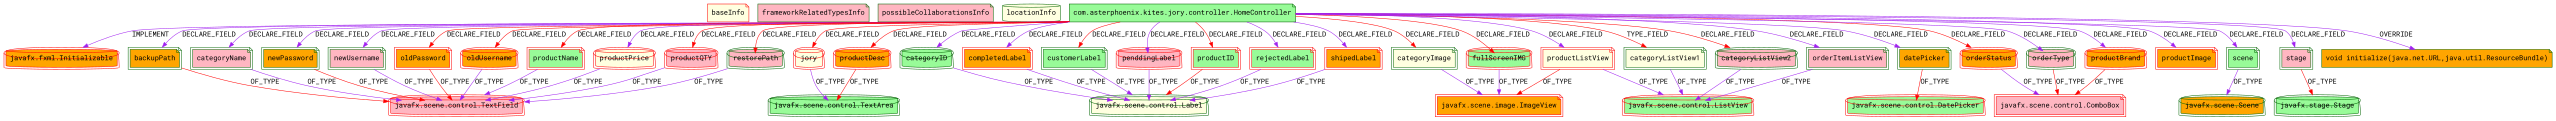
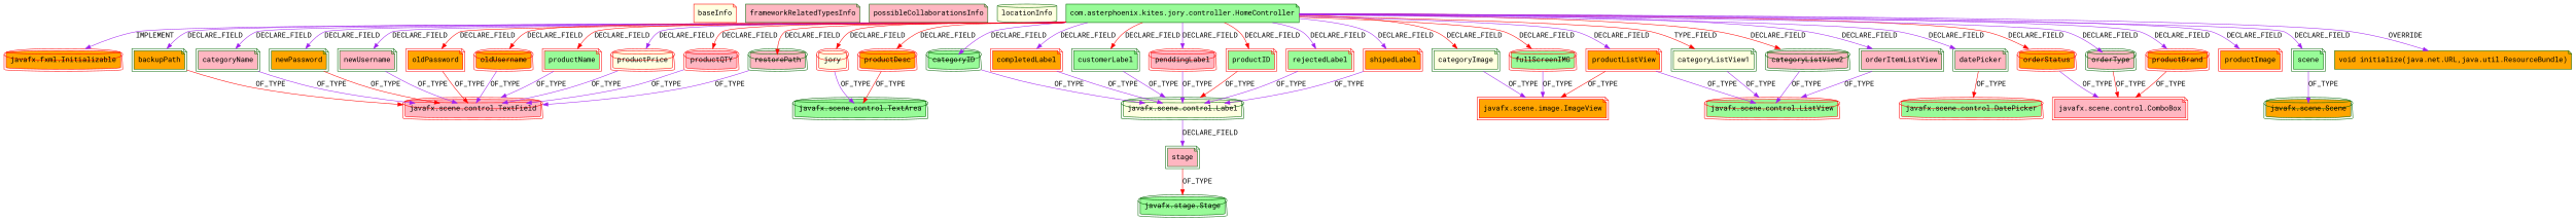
  digraph {
    fontname="Roboto Mono"
    node [color=red fillcolor=lightpink fontname="Roboto Mono" shape=note style=filled isFrameworkType=true vertexType=FIELD_DECLARATION peripheries=2]
    edge [color=purple fontname="Roboto Mono"]
    baseInfo [category=extension_graph fillcolor=lightyellow graphId=1892 isAnonymous=false possibleRelation=false isFrameworkType="" vertexType="" peripheries=""]
    frameworkRelatedTypesInfo [0="javafx.fxml.Initializable" color=darkgreen isFrameworkType="" vertexType="" peripheries=""]
    possibleCollaborationsInfo [color=darkgreen isFrameworkType="" vertexType="" peripheries=""]
    locationInfo [color=darkgreen contextSignature=HomeController filePath="/aster-phoenix-Kites-Jory/Kites-Jory-master/src/com/asterphoenix/kites/jory/controller/HomeController.java" fillcolor=lightyellow graphId=1892 projectName="aster-phoenix-Kites-Jory" shape=cylinder isFrameworkType="" vertexType="" peripheries=""]
    n5 [color=darkgreen fillcolor=palegreen isFrameworkType=false label="com.asterphoenix.kites.jory.controller.HomeController" vertexType=ROOT_CLIENT_CLASS_DECLARATION peripheries=""]
    n6 [fillcolor=orange label="javafx.fxml.Initializable" shape=cylinder vertexType=FRAMEWORK_INTERFACE_TYPE]
    n7 [color=darkgreen fillcolor=orange label=backupPath]
    n8 [fillcolor=lightyellow label=jory shape=cylinder]
    n9 [color=darkgreen fillcolor=palegreen label=categoryID shape=cylinder]
    n10 [color=darkgreen fillcolor=lightyellow label=categoryImage]
    n11 [color=darkgreen fillcolor=lightyellow label=categoryListView1]
    n12 [color=darkgreen label=categoryListView2 shape=cylinder]
    n13 [color=darkgreen label=categoryName]
    n14 [fillcolor=orange label=completedLabel]
    n15 [color=darkgreen fillcolor=palegreen label=customerLabel]
-   n16 [color=darkgreen fillcolor=orange label=datePicker]
+   n16 [color=darkgreen label=datePicker]
    n17 [fillcolor=palegreen label=fullScreenIMG shape=cylinder]
    n18 [color=darkgreen fillcolor=orange label=newPassword]
    n19 [color=darkgreen label=newUsername]
    n20 [fillcolor=orange label=oldPassword]
    n21 [fillcolor=orange label=oldUsername shape=cylinder]
    n22 [color=darkgreen label=orderItemListView]
    n23 [fillcolor=orange label=orderStatus shape=cylinder]
    n24 [color=darkgreen label=orderType shape=cylinder]
    n25 [label=penddingLabel shape=cylinder]
    n26 [fillcolor=orange label=productBrand shape=cylinder]
    n27 [fillcolor=orange label=productDesc shape=cylinder]
    n28 [fillcolor=palegreen label=productID]
    n29 [fillcolor=orange label=productImage]
-   n30 [fillcolor=lightyellow label=productListView]
+   n30 [fillcolor=orange label=productListView]
    n31 [fillcolor=palegreen label=productName]
    n32 [fillcolor=lightyellow label=productPrice shape=cylinder]
    n33 [label=productQTY shape=cylinder]
    n34 [fillcolor=palegreen label=rejectedLabel]
    n35 [color=darkgreen label=restorePath shape=cylinder]
    n36 [color=darkgreen fillcolor=palegreen label=scene]
    n37 [fillcolor=orange label=shipedLabel]
    n38 [color=darkgreen label=stage]
    n39 [color=darkgreen fillcolor=orange isFrameworkType=false label="void initialize(java.net.URL,java.util.ResourceBundle)" vertexType=OVERRIDING_METHOD_DECLARATION peripheries=""]
    n40 [label="javafx.scene.control.TextField" shape=cylinder vertexType=FRAMEWORK_CLASS_TYPE]
    n41 [color=darkgreen fillcolor=palegreen label="javafx.scene.control.TextArea" shape=cylinder vertexType=FRAMEWORK_CLASS_TYPE]
    n42 [color=darkgreen fillcolor=lightyellow label="javafx.scene.control.Label" shape=cylinder vertexType=FRAMEWORK_CLASS_TYPE]
    n43 [fillcolor=orange label="javafx.scene.image.ImageView" vertexType=FRAMEWORK_CLASS_TYPE]
    n44 [fillcolor=palegreen label="javafx.scene.control.ListView" shape=cylinder vertexType=FRAMEWORK_CLASS_TYPE]
    n45 [fillcolor=palegreen label="javafx.scene.control.DatePicker" shape=cylinder vertexType=FRAMEWORK_CLASS_TYPE]
    n46 [label="javafx.scene.control.ComboBox" vertexType=FRAMEWORK_CLASS_TYPE]
    n47 [color=darkgreen fillcolor=orange label="javafx.scene.Scene" shape=cylinder vertexType=FRAMEWORK_CLASS_TYPE]
    n48 [color=darkgreen fillcolor=palegreen label="javafx.stage.Stage" shape=cylinder vertexType=FRAMEWORK_CLASS_TYPE]
    n5 -> n6 [label=IMPLEMENT]
    n5 -> n7 [label=DECLARE_FIELD]
    n5 -> n8 [color=red label=DECLARE_FIELD]
    n5 -> n9 [label=DECLARE_FIELD]
    n5 -> n10 [color=red label=DECLARE_FIELD]
    n5 -> n11 [color=red label=TYPE_FIELD]
    n5 -> n12 [color=red label=DECLARE_FIELD]
    n5 -> n13 [label=DECLARE_FIELD]
    n5 -> n14 [label=DECLARE_FIELD]
    n5 -> n15 [color=red label=DECLARE_FIELD]
    n5 -> n16 [label=DECLARE_FIELD]
    n5 -> n17 [color=red label=DECLARE_FIELD]
    n5 -> n18 [label=DECLARE_FIELD]
    n5 -> n19 [label=DECLARE_FIELD]
    n5 -> n20 [color=red label=DECLARE_FIELD]
    n5 -> n21 [color=red label=DECLARE_FIELD]
    n5 -> n22 [label=DECLARE_FIELD]
    n5 -> n23 [color=red label=DECLARE_FIELD]
    n5 -> n24 [label=DECLARE_FIELD]
    n5 -> n25 [label=DECLARE_FIELD]
    n5 -> n26 [label=DECLARE_FIELD]
    n5 -> n27 [color=red label=DECLARE_FIELD]
    n5 -> n28 [color=red label=DECLARE_FIELD]
    n5 -> n29 [label=DECLARE_FIELD]
    n5 -> n30 [label=DECLARE_FIELD]
    n5 -> n31 [color=red label=DECLARE_FIELD]
    n5 -> n32 [label=DECLARE_FIELD]
    n5 -> n33 [color=red label=DECLARE_FIELD]
    n5 -> n34 [label=DECLARE_FIELD]
    n5 -> n35 [color=red label=DECLARE_FIELD]
    n5 -> n36 [label=DECLARE_FIELD]
    n5 -> n37 [label=DECLARE_FIELD]
-   n5 -> n38 [label=DECLARE_FIELD]
+   n42 -> n38 [label=DECLARE_FIELD]
    n5 -> n39 [label=OVERRIDE]
    n7 -> n40 [color=red label=OF_TYPE]
    n8 -> n41 [label=OF_TYPE]
    n9 -> n42 [label=OF_TYPE]
    n10 -> n43 [label=OF_TYPE]
    n11 -> n44 [label=OF_TYPE]
    n12 -> n44 [label=OF_TYPE]
    n13 -> n40 [label=OF_TYPE]
    n14 -> n42 [label=OF_TYPE]
    n15 -> n42 [label=OF_TYPE]
    n16 -> n45 [color=red label=OF_TYPE]
    n17 -> n43 [label=OF_TYPE]
    n18 -> n40 [color=red label=OF_TYPE]
    n19 -> n40 [label=OF_TYPE]
    n20 -> n40 [color=red label=OF_TYPE]
    n21 -> n40 [label=OF_TYPE]
    n22 -> n44 [label=OF_TYPE]
    n23 -> n46 [label=OF_TYPE]
    n24 -> n46 [color=red label=OF_TYPE]
    n25 -> n42 [label=OF_TYPE]
    n26 -> n46 [color=red label=OF_TYPE]
    n27 -> n41 [color=red label=OF_TYPE]
    n28 -> n42 [color=red label=OF_TYPE]
    n30 -> n43 [color=red label=OF_TYPE]
    n30 -> n44 [label=OF_TYPE]
    n31 -> n40 [label=OF_TYPE]
    n32 -> n40 [label=OF_TYPE]
    n33 -> n40 [label=OF_TYPE]
    n34 -> n42 [label=OF_TYPE]
    n35 -> n40 [label=OF_TYPE]
    n36 -> n47 [label=OF_TYPE]
    n37 -> n42 [label=OF_TYPE]
    n38 -> n48 [color=red label=OF_TYPE]
  }
